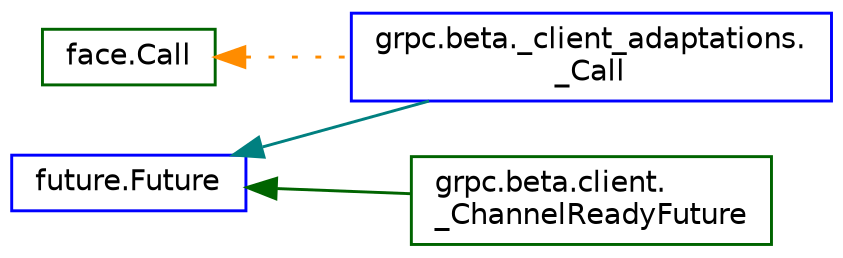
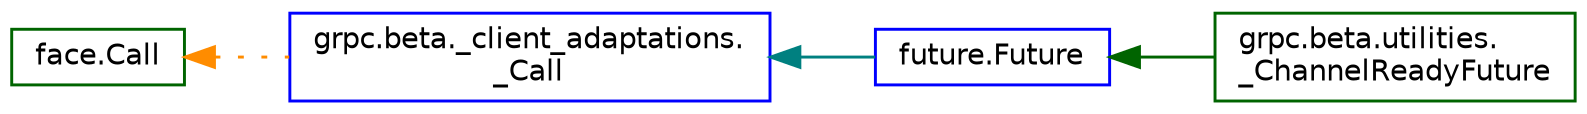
  digraph {
    rankdir=LR
    node [color=darkgreen fillcolor=white fontname=Helvetica fontsize=10 shape=record style=filled]
    edge [dir=back fontname=Helvetica fontsize=10 labelfontname=Helvetica labelfontsize=10 style=solid]
    n1 [height=0.2 label="face.Call" width=0.4]
    n2 [color=blue height=0.2 label="grpc.beta._client_adaptations.\l_Call" width=0.4]
    n3 [color=blue height=0.2 label="future.Future" width=0.4]
-   n4 [height=0.2 label="grpc.beta.client.\l_ChannelReadyFuture" width=0.4]
+   n4 [height=0.2 label="grpc.beta.utilities.\l_ChannelReadyFuture" width=0.4]
    n1 -> n2 [color=darkorange style=dotted]
-   n3 -> n2 [color=teal]
+   n2 -> n3 [color=teal]
    n3 -> n4 [color=darkgreen]
  }
